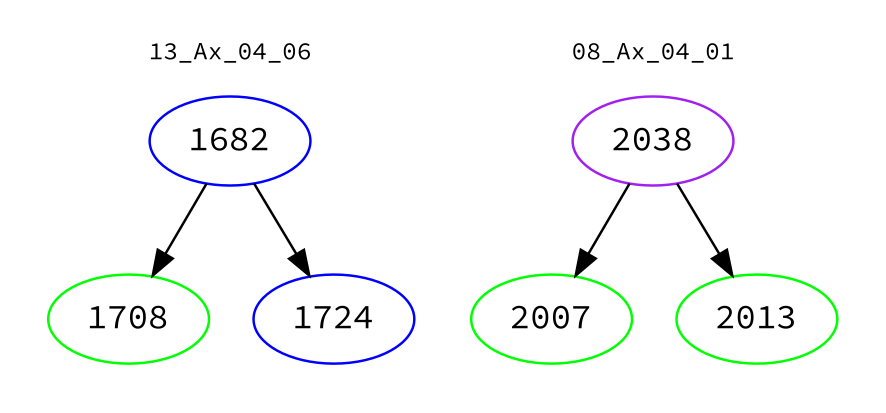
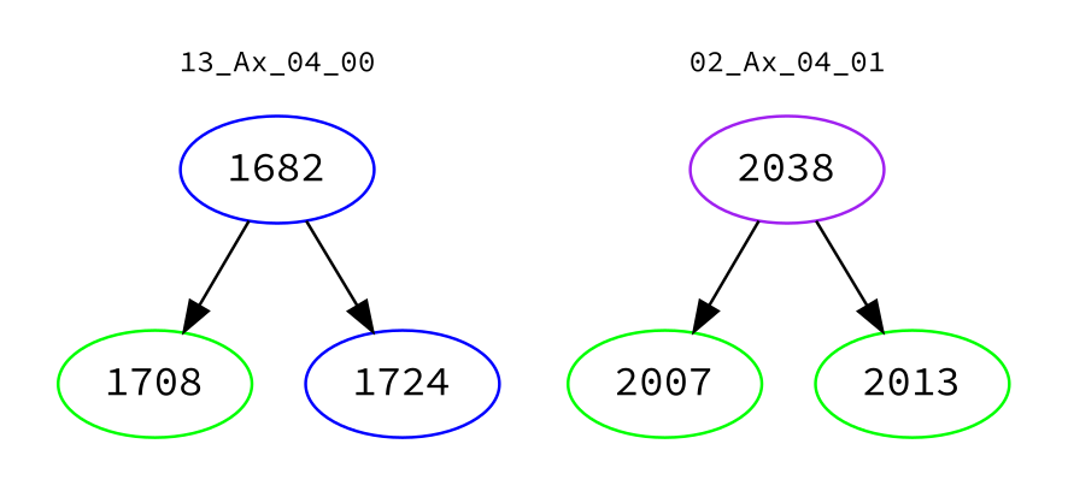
  digraph {
    fontname="Source Code Pro"
    node [color=green fontname="Source Code Pro"]
    edge [color=black fontname="Source Code Pro"]
    n1 [color=blue label=1682]
    n2 [label=1708]
    n3 [color=blue label=1724]
    n4 [color=purple label=2038]
    n5 [label=2007]
    n6 [label=2013]
    subgraph cluster_1 {
      color=white
      fontsize=10
-     label="13_Ax_04_06"
+     label="13_Ax_04_00"
      n1
      n2
      n3
    }
    subgraph cluster_2 {
      color=white
      fontsize=10
-     label="08_Ax_04_01"
+     label="02_Ax_04_01"
      n4
      n5
      n6
    }
    n1 -> n2
    n1 -> n3
    n4 -> n5
    n4 -> n6
  }
